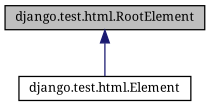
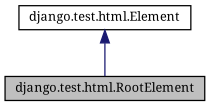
  digraph {
    fontname="Noto Serif"
    node [color=black fontname="Noto Serif" fontsize=10 shape=record style=filled]
    n1 [fillcolor=grey75 fontcolor=black height=0.2 label="django.test.html.RootElement" width=0.4]
    n2 [fillcolor=white height=0.2 label="django.test.html.Element" width=0.4]
-   n1 -> n2 [color=midnightblue dir=back fontname="Noto Serif" fontsize=10 labelfontname=Helvetica labelfontsize=10 style=solid]
+   n2 -> n1 [color=midnightblue dir=back fontname="Noto Serif" fontsize=10 labelfontname=Helvetica labelfontsize=10 style=solid]
  }
